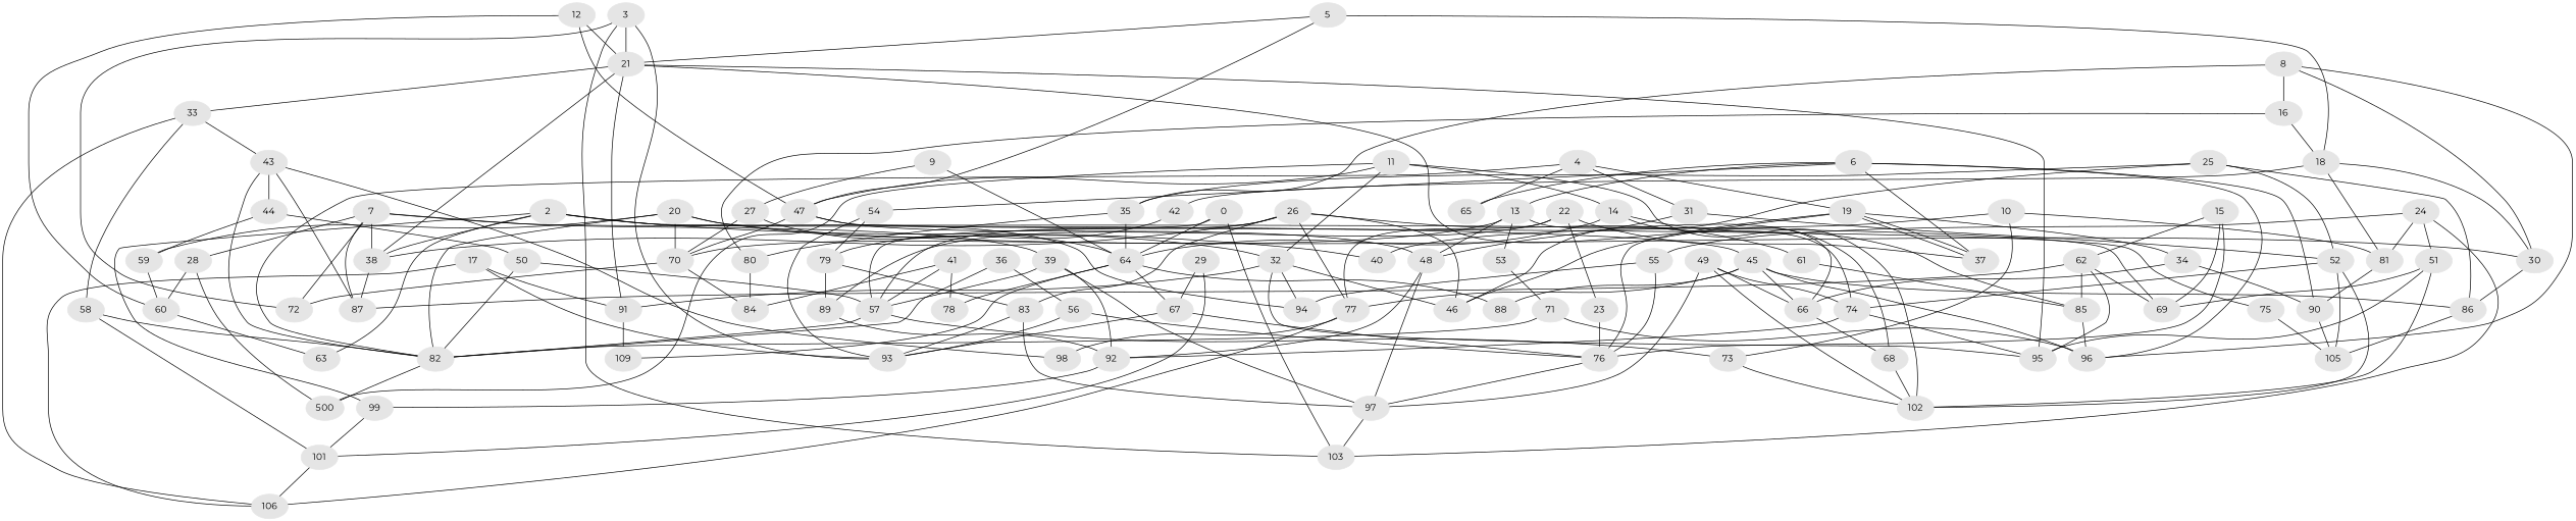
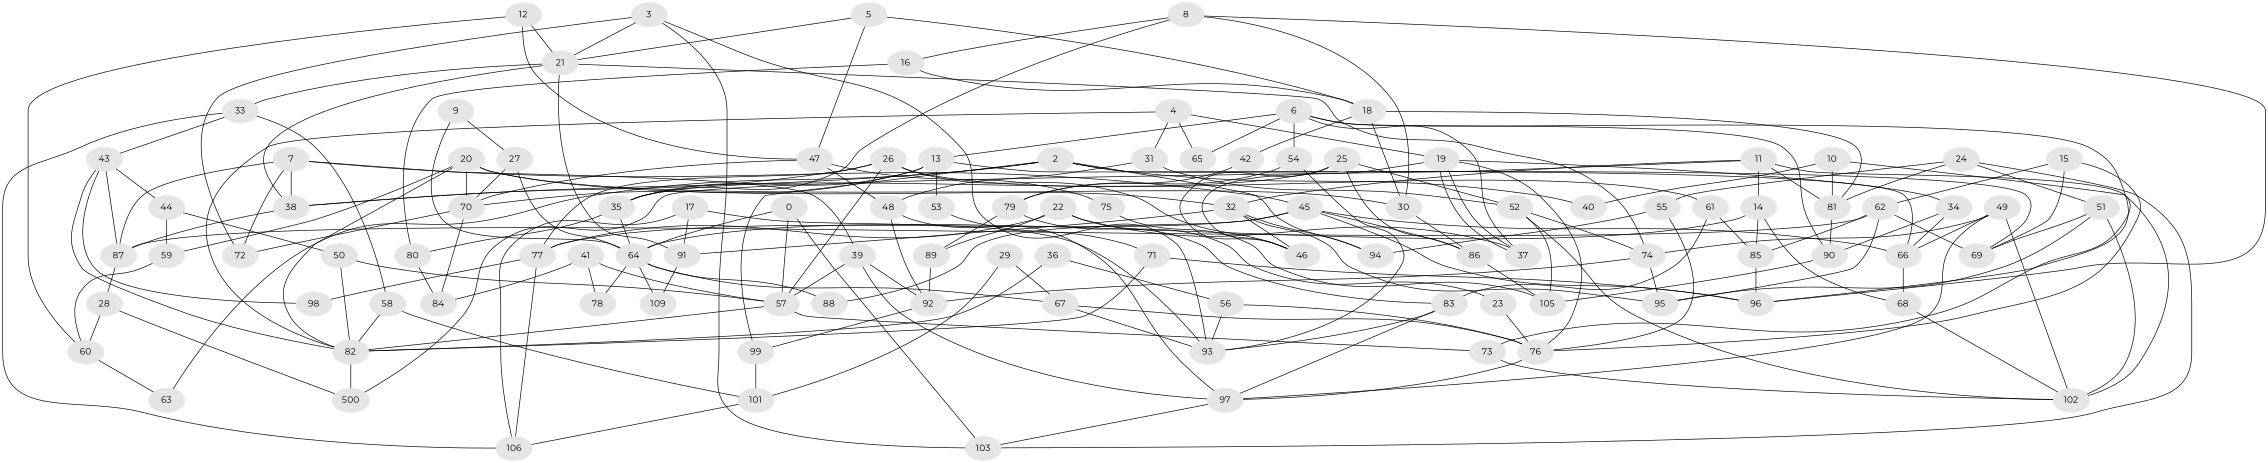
  graph {
    fontname=Montserrat
    node [color=gray90 fontname=Montserrat style=filled]
    edge [fontname=Montserrat]
    n1 [label=0]
    57
    64
    103
    82
    73
    67
    78
    88
    n10 [label=109]
    2
    38
    40
    63
    69
    94
    99
    87
    101
    3
    21
    72
    93
    91
    33
    74
    95
    4
    19
    31
    65
    37
    76
    34
    46
    52
    48
    n38 [label=500]
    5
    18
    47
    30
    81
    42
    70
    75
    6
    13
    54
    90
    96
    35
    53
    66
    79
    105
    7
    28
    39
    45
    60
    92
    97
    77
    86
    8
    16
    80
    9
    27
    10
    102
    11
    14
    32
    68
    85
    12
    71
    84
    15
    62
    17
    106
    20
    59
    43
    58
    22
    23
    89
    98
    24
    51
    55
    25
    26
    61
    83
    29
    44
    36
    56
    41
    50
    49
    n1 -- 57
    n1 -- 64
    n1 -- 103
    57 -- 82
    57 -- 73
    64 -- 67
    64 -- 78
    64 -- 88
    64 -- n10
    82 -- n38
    73 -- 102
    67 -- 93
    67 -- 76
    2 -- 38
    2 -- 40
    2 -- 63
    2 -- 69
    2 -- 94
    2 -- 99
    38 -- 87
    99 -- 101
    101 -- 106
    3 -- 103
    3 -- 21
    3 -- 72
    3 -- 93
    21 -- 38
    21 -- 91
    21 -- 33
    21 -- 74
-   21 -- 95
    91 -- n10
    33 -- 106
    33 -- 43
    33 -- 58
    74 -- 95
    74 -- 92
    4 -- 82
    4 -- 19
    4 -- 31
    4 -- 65
    19 -- 37
    19 -- 37
    19 -- 76
    19 -- 34
    19 -- 46
    31 -- 52
    31 -- 48
    76 -- 97
    34 -- 90
    34 -- 66
    52 -- 74
    52 -- 105
    52 -- 102
    48 -- 92
    48 -- 97
    5 -- 21
    5 -- 18
    5 -- 47
    18 -- 30
    18 -- 81
    18 -- 42
    47 -- 48
    47 -- 70
    47 -- 75
    30 -- 86
    81 -- 90
    42 -- 79
    70 -- 72
    70 -- 84
    75 -- 105
    6 -- 65
    6 -- 37
    6 -- 13
    6 -- 54
    6 -- 90
    6 -- 96
    13 -- 70
-   13 -- 48
+   13 -- 35
    13 -- 53
    13 -- 66
    54 -- 93
    54 -- 79
    90 -- 105
    35 -- 64
    35 -- 80
    53 -- 71
    66 -- 68
    79 -- 89
    79 -- 83
    7 -- 38
    7 -- 87
    7 -- 72
-   7 -- 28
+   87 -- 28
    7 -- 39
    7 -- 45
    28 -- n38
    28 -- 60
    39 -- 57
    39 -- 92
    39 -- 97
    45 -- 88
    45 -- 96
    45 -- 66
    45 -- 77
    45 -- 86
    60 -- 63
    92 -- 99
    97 -- 103
    77 -- 106
    77 -- 98
    86 -- 105
    8 -- 30
    8 -- 96
    8 -- 35
    8 -- 16
    16 -- 18
    16 -- 80
    80 -- 84
    9 -- 64
    9 -- 27
    27 -- 64
    27 -- 70
    10 -- 73
    10 -- 40
    10 -- 81
    11 -- n38
-   11 -- 47
+   11 -- 81
    11 -- 102
    11 -- 14
    11 -- 32
    14 -- 64
    14 -- 68
    14 -- 85
    32 -- 94
    32 -- 91
    32 -- 95
    32 -- 46
    68 -- 102
    85 -- 96
    12 -- 21
    12 -- 47
    12 -- 60
    71 -- 82
    71 -- 96
    15 -- 69
    15 -- 76
    15 -- 62
    62 -- 69
    62 -- 87
    62 -- 95
    62 -- 85
    17 -- 93
    17 -- 91
    17 -- 106
    20 -- 82
    20 -- 30
    20 -- 70
    20 -- 32
    20 -- 59
    59 -- 60
    43 -- 82
    43 -- 87
    43 -- 98
    43 -- 44
    58 -- 82
    58 -- 101
    22 -- 37
    22 -- 77
    22 -- 23
    22 -- 89
    23 -- 76
    89 -- 92
    24 -- 103
    24 -- 81
    24 -- 51
    24 -- 55
    51 -- 69
    51 -- 95
    51 -- 102
    55 -- 94
    55 -- 76
    25 -- 46
    25 -- 52
    25 -- 35
    25 -- 86
    26 -- 57
    26 -- 38
    26 -- 46
    26 -- 77
    26 -- 61
-   26 -- 83
+   61 -- 83
    61 -- 85
    83 -- 93
    83 -- 97
    29 -- 67
    29 -- 101
    44 -- 59
    44 -- 50
    36 -- 82
    36 -- 56
    56 -- 93
    56 -- 76
    41 -- 57
    41 -- 78
    41 -- 84
    50 -- 57
    50 -- 82
    49 -- 74
    49 -- 66
    49 -- 97
    49 -- 102
  }
